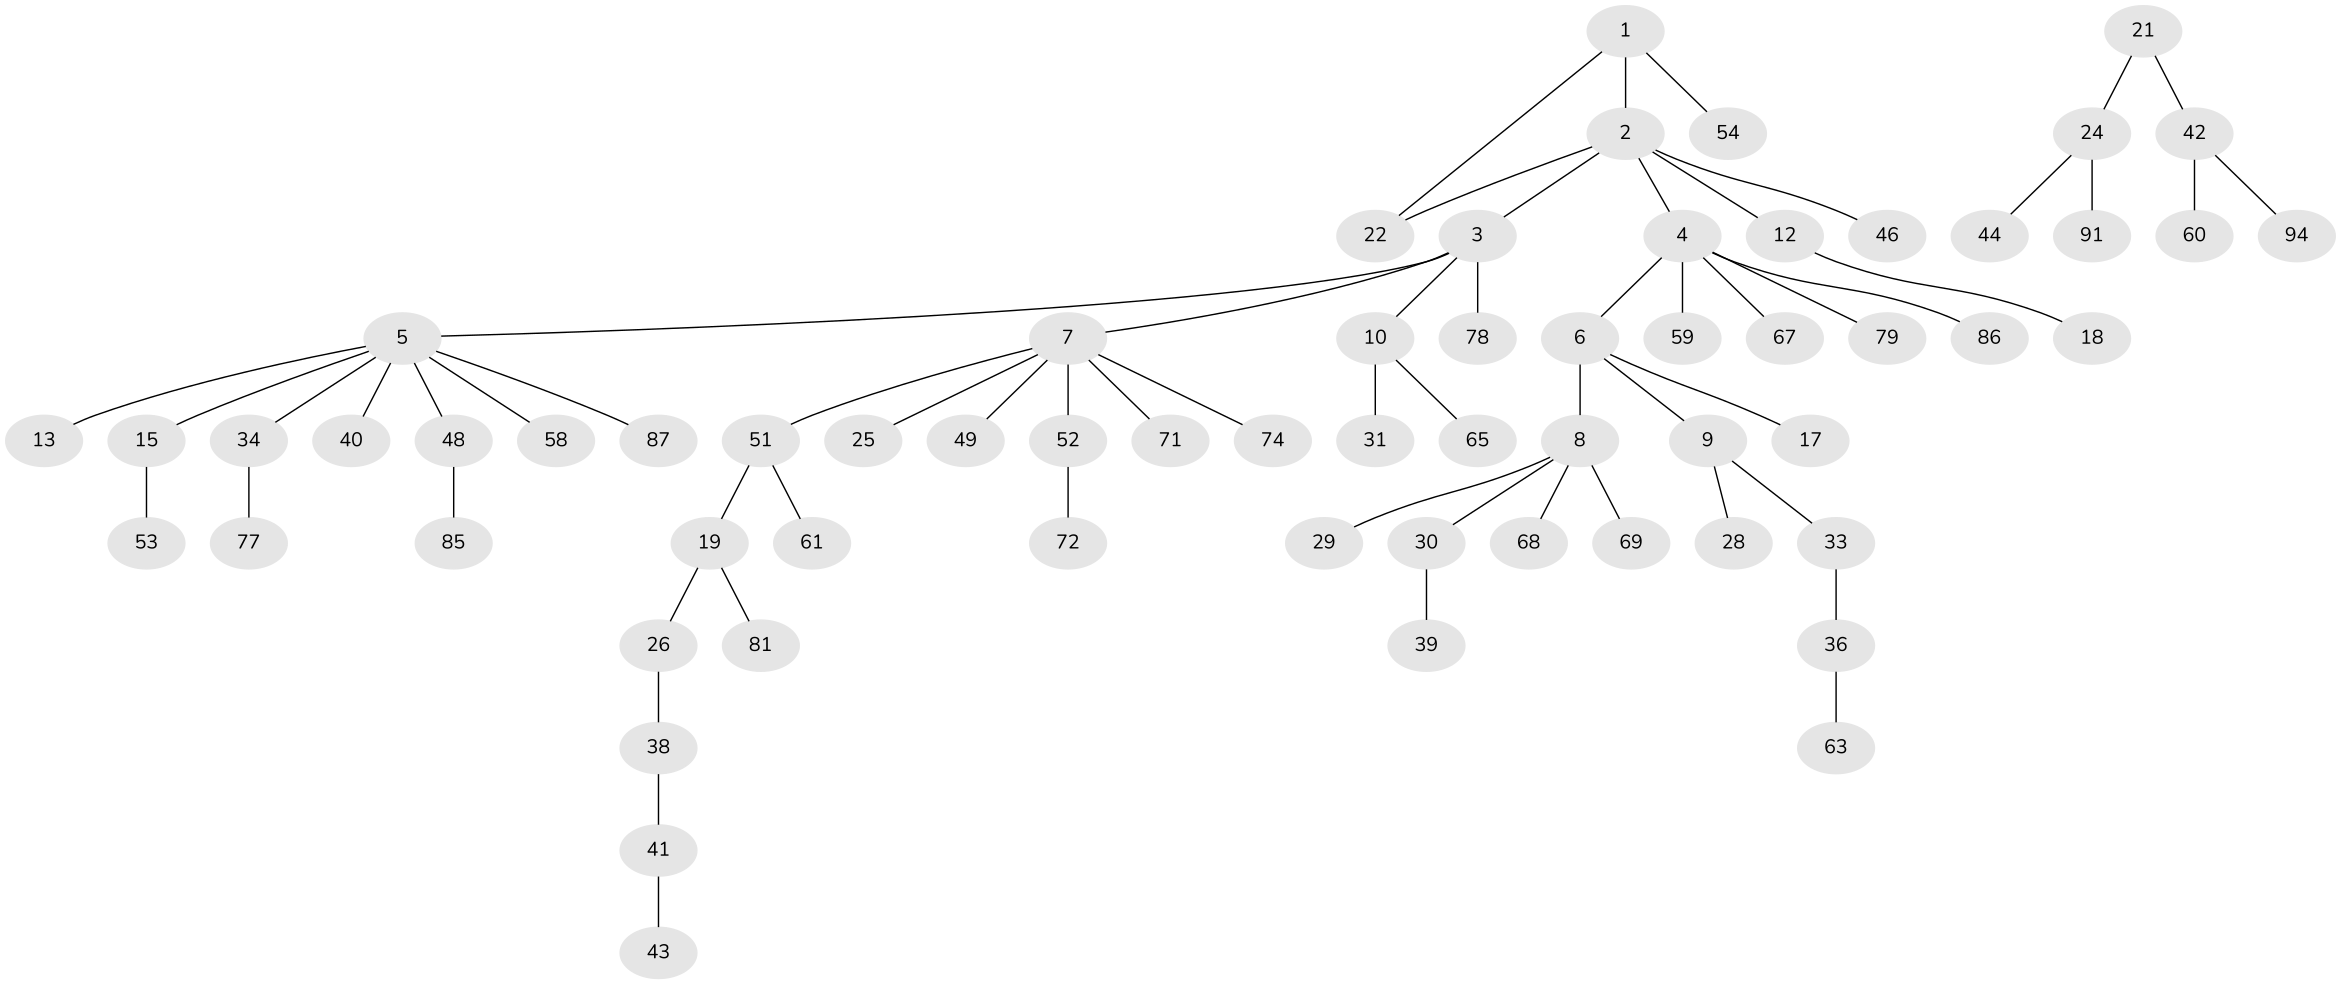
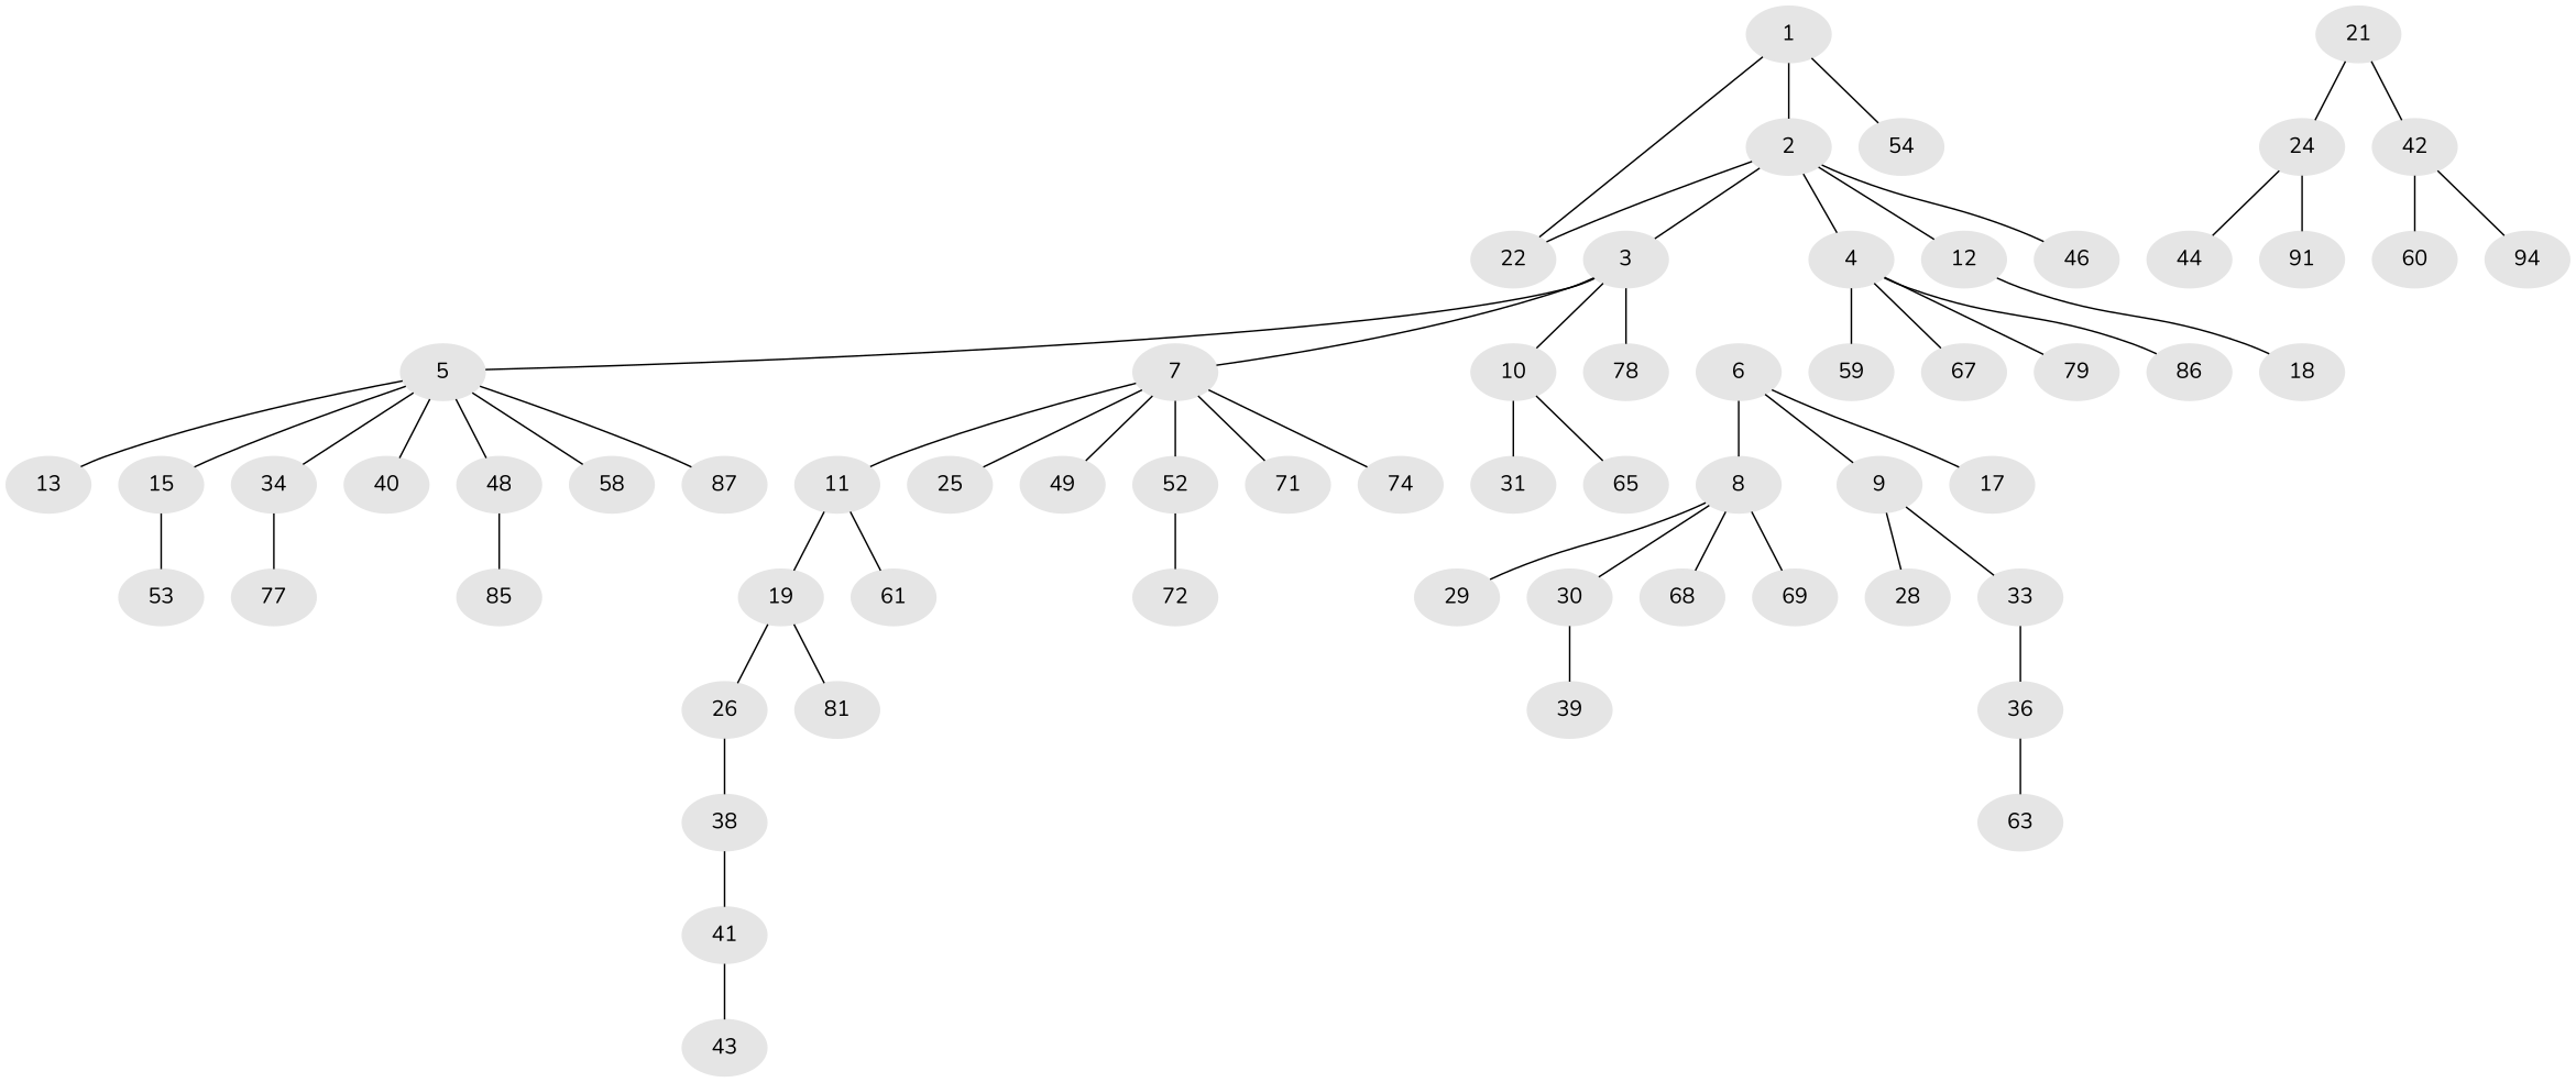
  graph {
    fontname=Nunito
    node [color=gray90 fontname=Nunito style=filled]
    edge [fontname=Nunito]
    1 [super="+32"]
    2 [super="+80"]
    22
    54
    3 [super="+76"]
    4 [super="+75"]
    12
    46
    5 [super="+14"]
    7 [super="+16"]
    10 [super="+47"]
    78
    6 [super="+73"]
    59
    67
    79
    86
    18
    21 [super="+55"]
    24 [super="+45"]
    42 [super="+89"]
    13
    15
    34 [super="+37"]
    40 [super="+62"]
    48 [super="+57"]
    58 [super="+92"]
    87
-   11 [super="+50" label=51]
+   11 [super="+50"]
    25
    49 [super="+82"]
    52 [super="+70"]
    71
    74
    31 [super="+90"]
    65
    8 [super="+27"]
    9 [super="+23"]
    17 [super="+20"]
    53
    77
    85
    29
    30
    68
    69
    28
    33
    19 [super="+35"]
    61 [super="+66"]
    72 [super="+83"]
    39 [super="+64"]
    36 [super="+51"]
    26 [super="+93"]
    81
    38 [super="+84"]
    44
    91
    60
    94
    41 [super="+56"]
    63
    43
    1 -- 2
    1 -- 22
    1 -- 54
    2 -- 22
    2 -- 3
    2 -- 4
    2 -- 12
    2 -- 46
    3 -- 5
    3 -- 7
    3 -- 10
    3 -- 78
-   4 -- 6
    4 -- 59
    4 -- 67
    4 -- 79
    4 -- 86
    12 -- 18
    5 -- 13
    5 -- 15
    5 -- 34
    5 -- 40
    5 -- 48
    5 -- 58
    5 -- 87
    7 -- 11
    7 -- 25
    7 -- 49
    7 -- 52
    7 -- 71
    7 -- 74
    10 -- 31
    10 -- 65
    6 -- 8
    6 -- 9
    6 -- 17
    21 -- 24
    21 -- 42
    24 -- 44
    24 -- 91
    42 -- 60
    42 -- 94
    15 -- 53
    34 -- 77
    48 -- 85
    11 -- 19
    11 -- 61
    52 -- 72
    8 -- 29
    8 -- 30
    8 -- 68
    8 -- 69
    9 -- 28
    9 -- 33
    30 -- 39
    33 -- 36
    19 -- 26
    19 -- 81
    36 -- 63
    26 -- 38
    38 -- 41
    41 -- 43
  }
